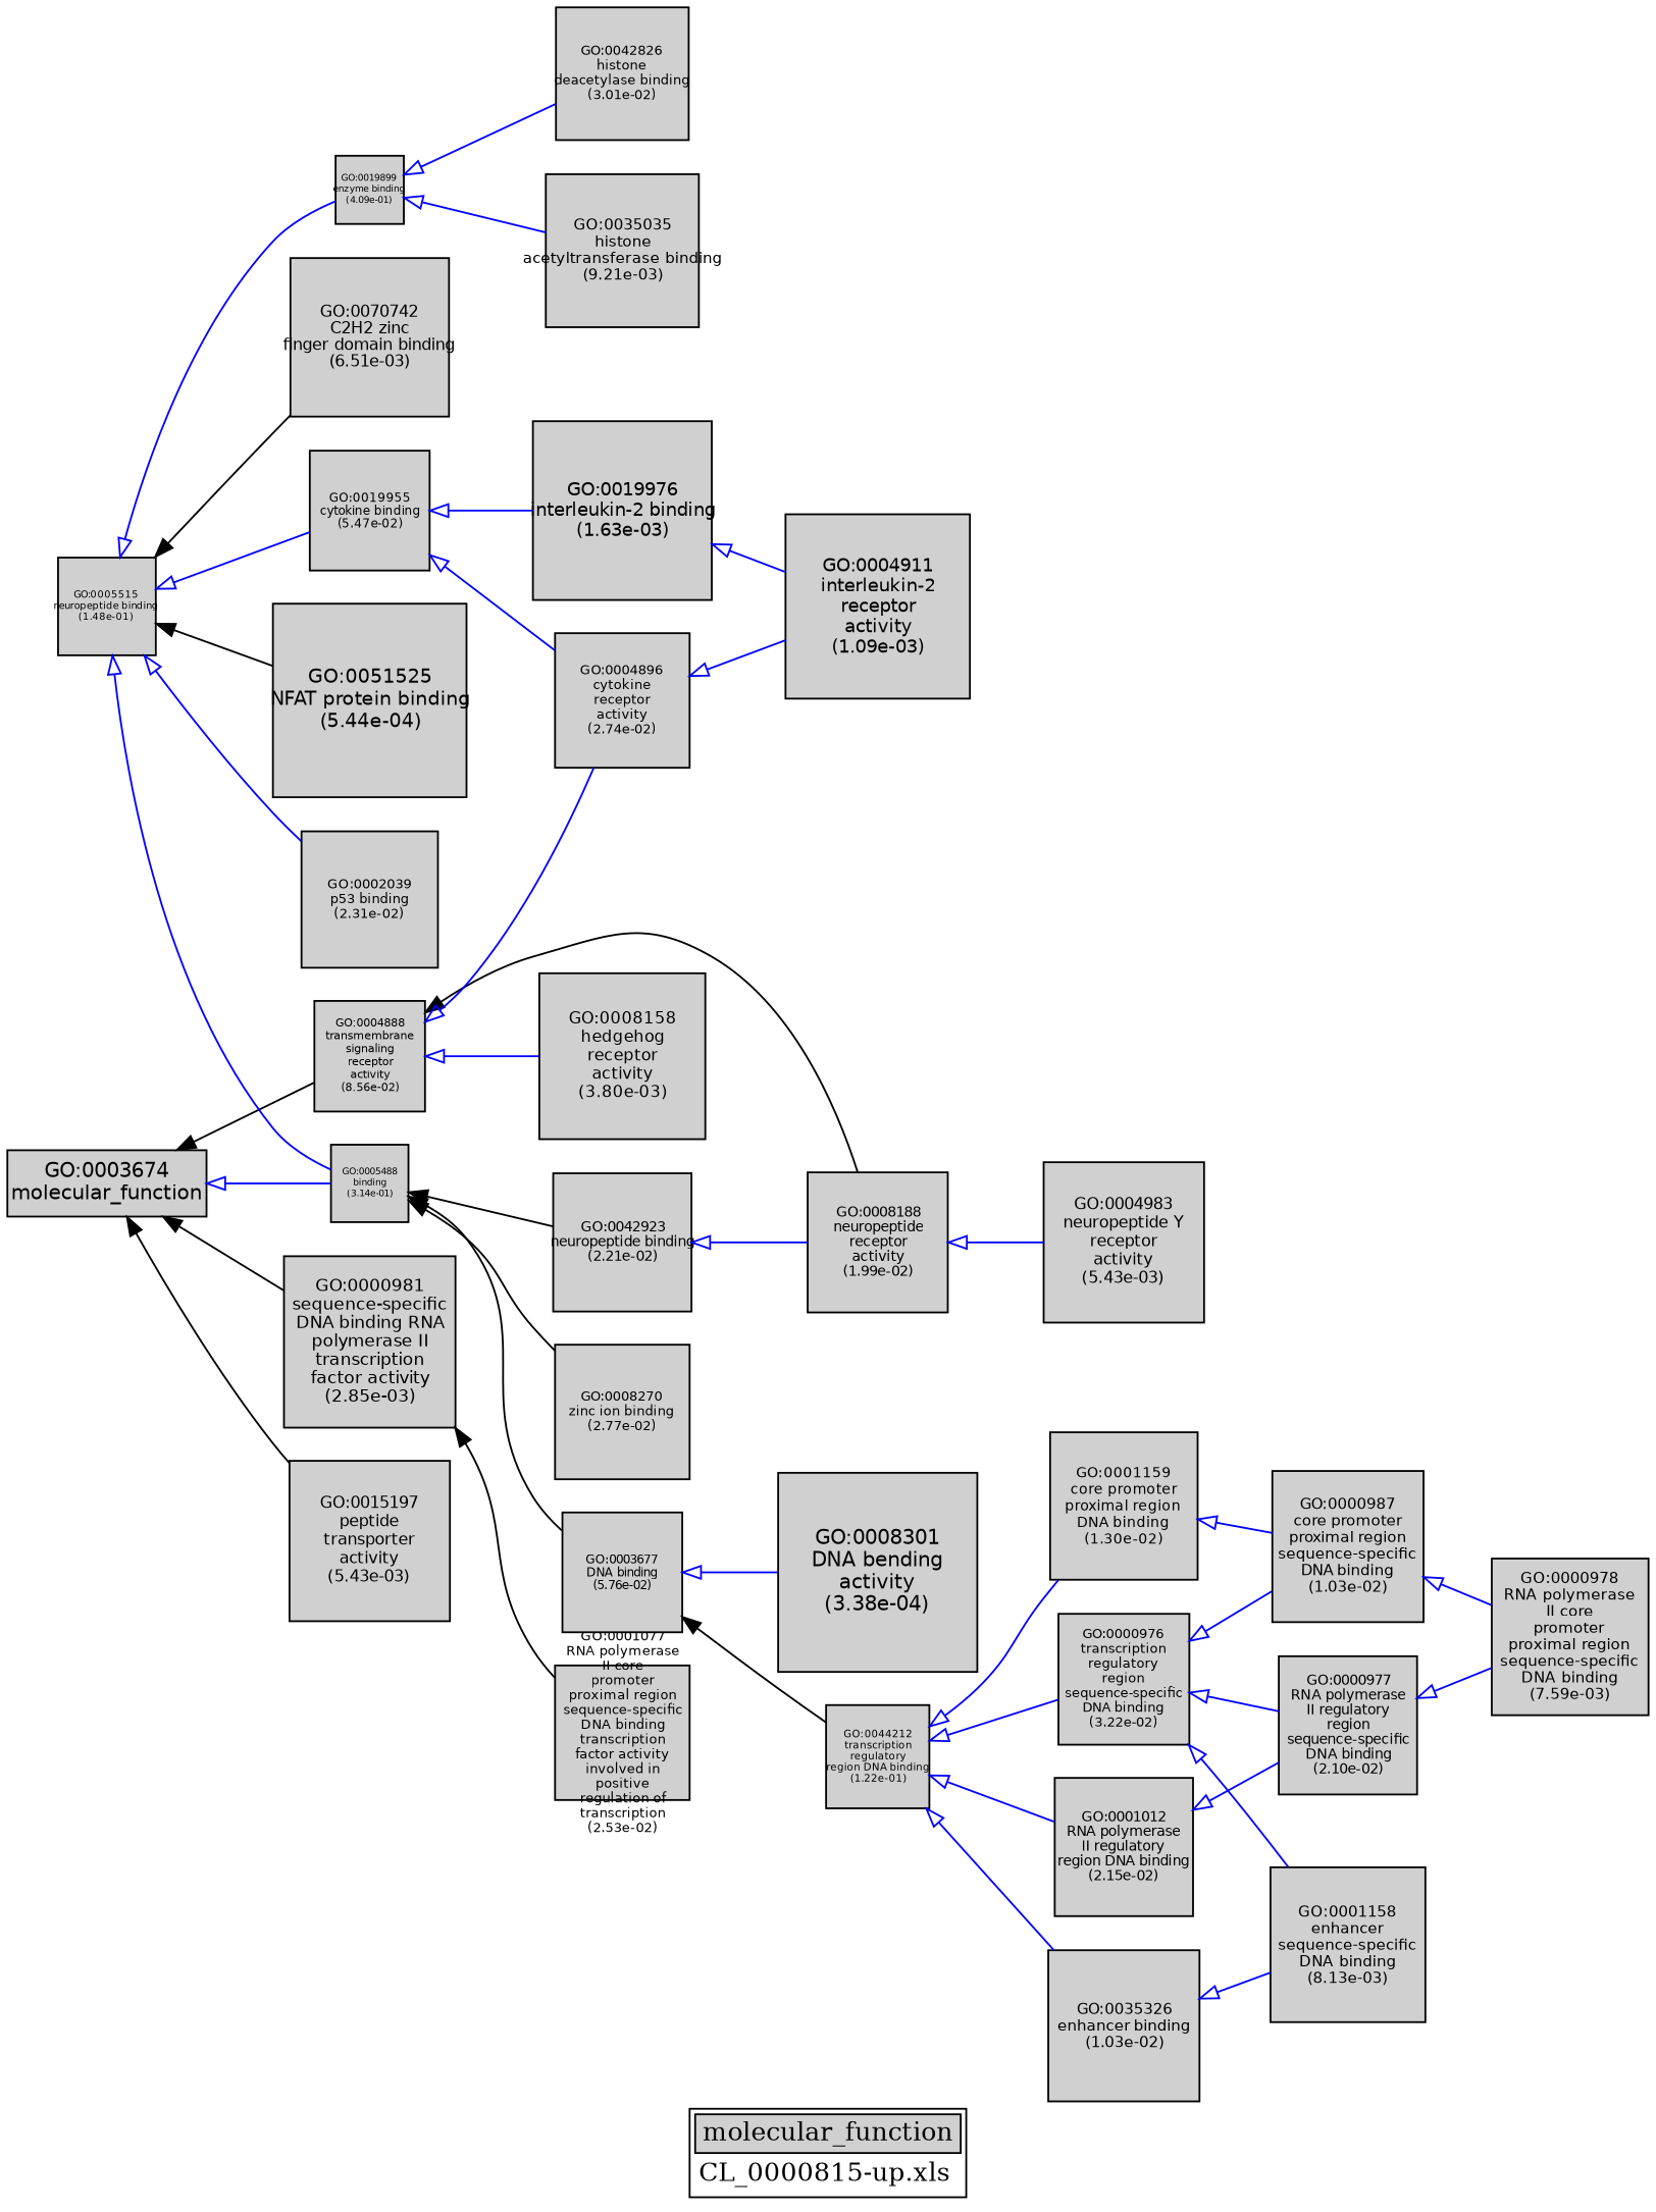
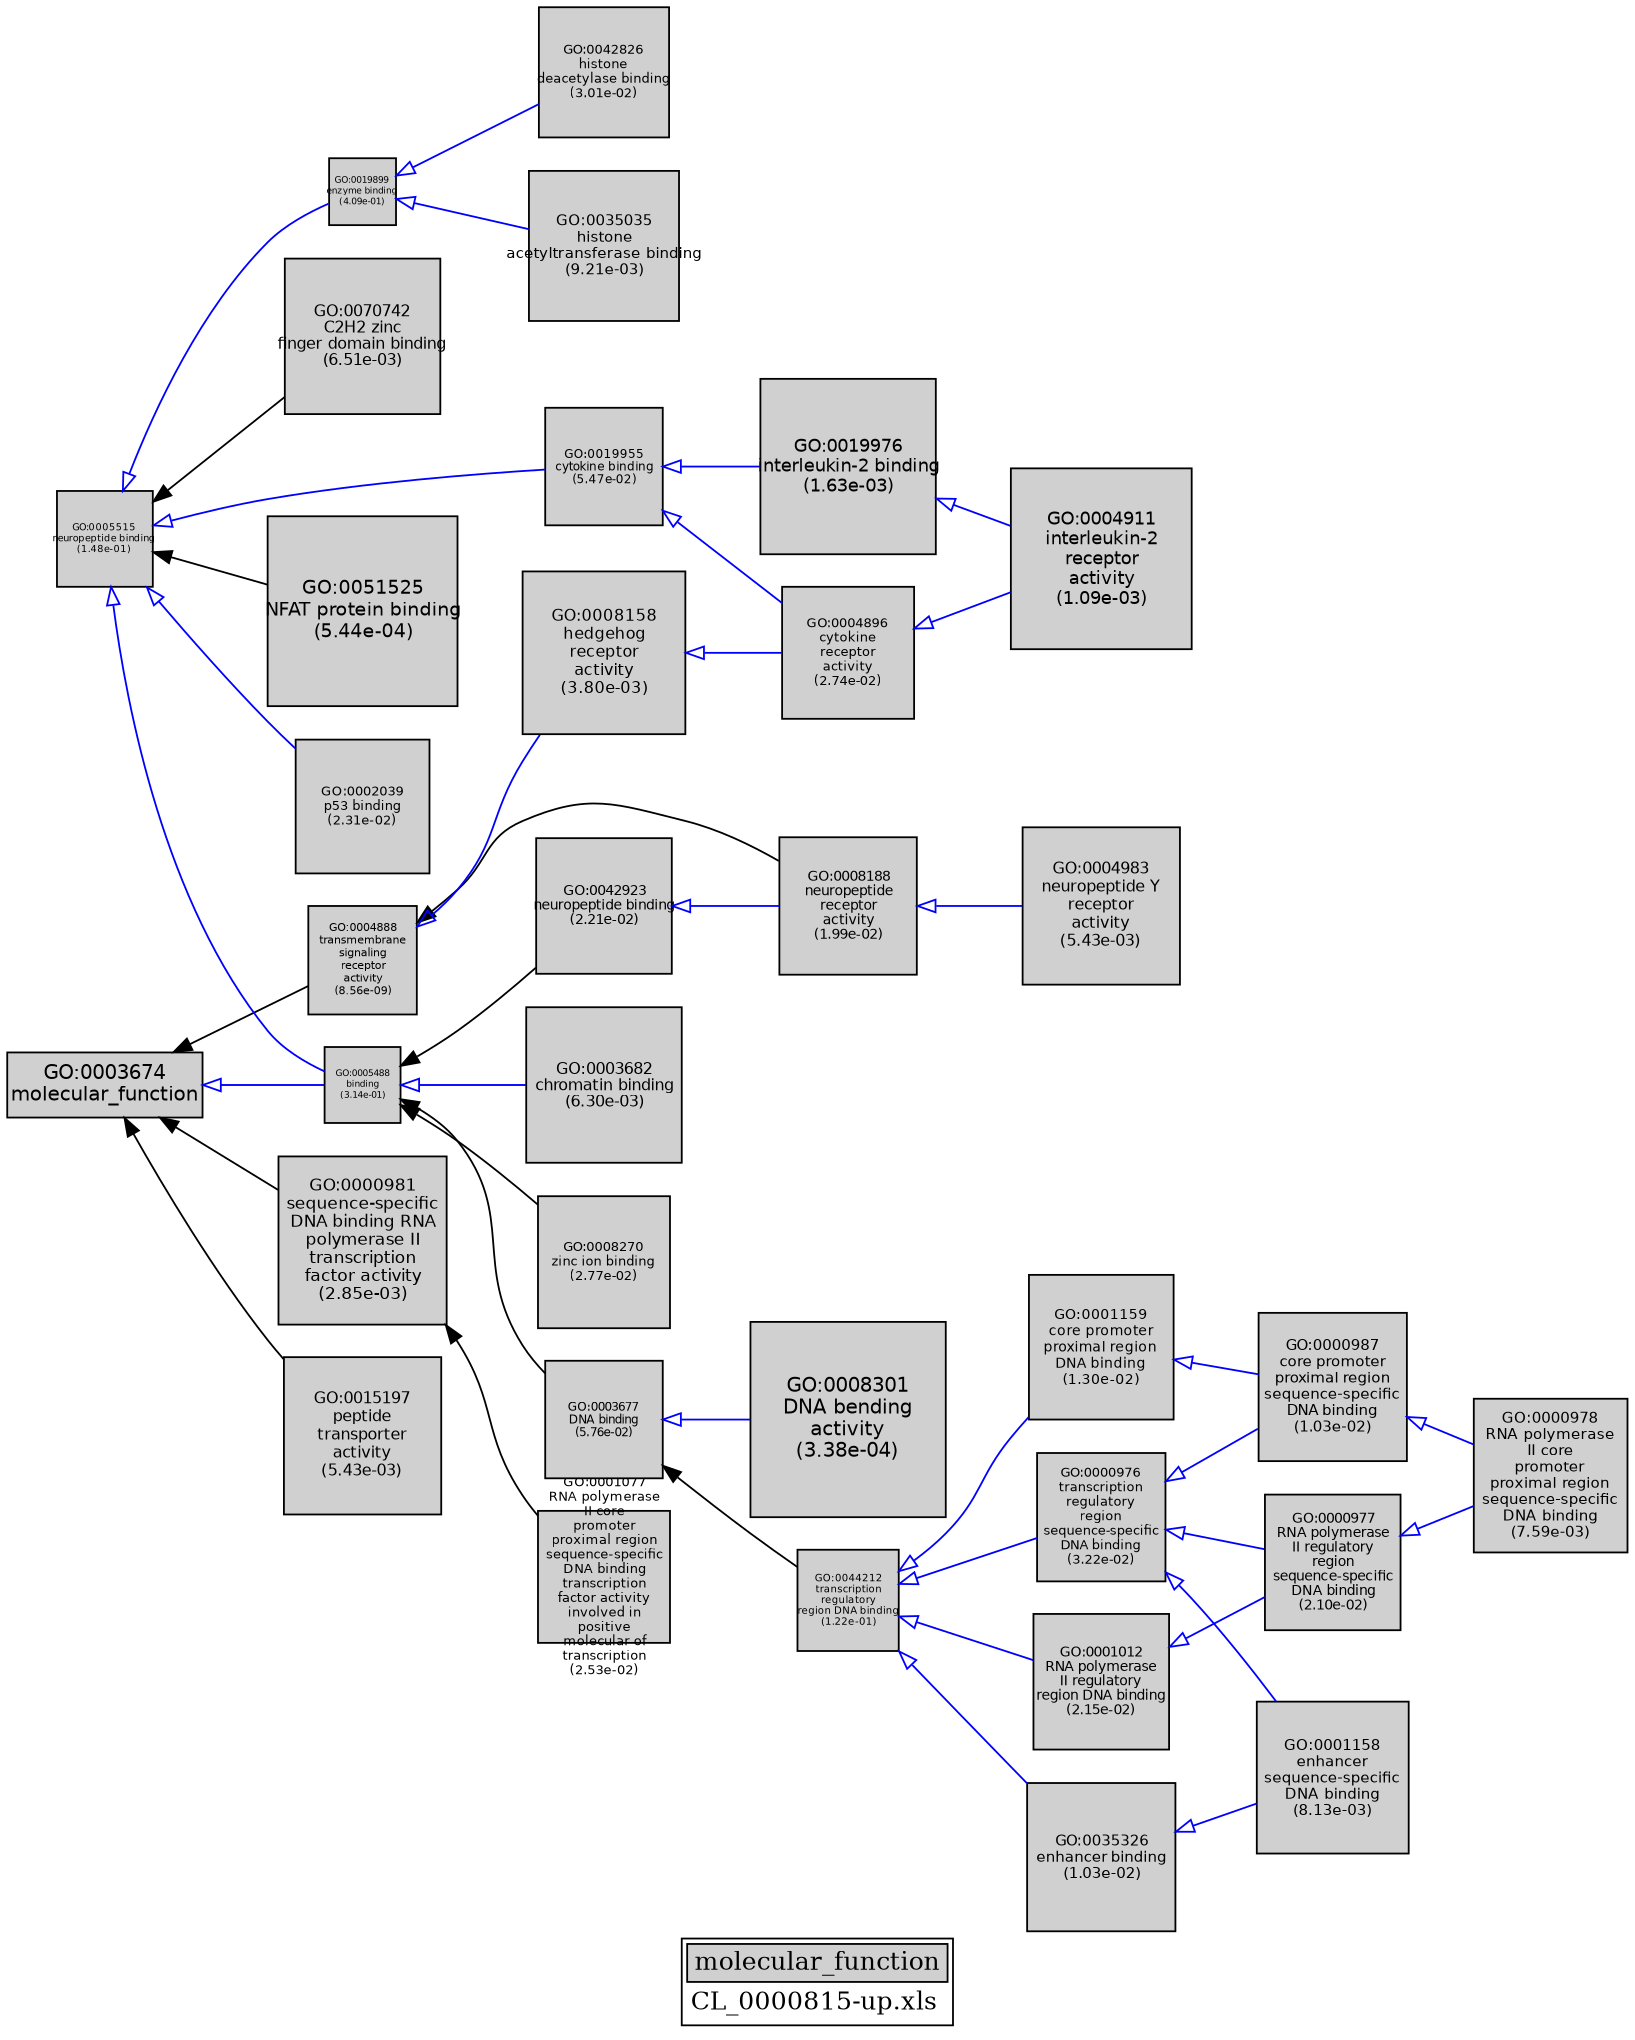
  digraph {
    bgcolor="#FFFFFF"
    label=<<TABLE COLOR="black" BGCOLOR="white"><TR><TD COLSPAN="2" BGCOLOR="#D0D0D0"><FONT COLOR="black">molecular_function</FONT></TD></TR><TR><TD BORDER="0">CL_0000815-up.xls</TD></TR></TABLE>>
    rankdir=LR
    node [color=black fillcolor="#D0D0D0" fixedsize=true fontcolor=black fontname=Helvetica fontsize=8.186923263 shape=box style=filled]
    edge [arrowtail=empty color=blue dir=back weight=5.0]
    n1 [fontsize=7.17262878447 height=0.996198442287 label=<<TABLE BORDER="0"><TR><TD>GO:0042826<BR/>histone<BR/>deacetylase binding<BR/>(3.01e-02)</TD></TR></TABLE>> width=0.996198442287]
    n2 [height=1.13707267542 label=<<TABLE BORDER="0"><TR><TD>GO:0000987<BR/>core promoter<BR/>proximal region<BR/>sequence-specific<BR/>DNA binding<BR/>(1.03e-02)</TD></TR></TABLE>> width=1.13707267542]
    n3 [fontsize=8.28462641841 height=1.15064255811 label=<<TABLE BORDER="0"><TR><TD>GO:0035035<BR/>histone<BR/>acetyltransferase binding<BR/>(9.21e-03)</TD></TR></TABLE>> width=1.15064255811]
    n4 [fontsize=8.39326422923 height=1.16573114295 label=<<TABLE BORDER="0"><TR><TD>GO:0001158<BR/>enhancer<BR/>sequence-specific<BR/>DNA binding<BR/>(8.13e-03)</TD></TR></TABLE>> width=1.16573114295]
    n5 [fontsize=10.8 height=1.5 label=<<TABLE BORDER="0"><TR><TD>GO:0008301<BR/>DNA bending<BR/>activity<BR/>(3.38e-04)</TD></TR></TABLE>> width=1.5]
    n6 [fontsize=5.0 height=0.510480807709 label=<<TABLE BORDER="0"><TR><TD>GO:0019899<BR/>enzyme binding<BR/>(4.09e-01)</TD></TR></TABLE>> width=0.510480807709]
    n7 [fontsize=8.58364972716 height=1.19217357322 label=<<TABLE BORDER="0"><TR><TD>GO:0070742<BR/>C2H2 zinc<BR/>finger domain binding<BR/>(6.51e-03)</TD></TR></TABLE>> width=1.19217357322]
    n8 [fontsize=7.97798857903 height=1.10805396931 label=<<TABLE BORDER="0"><TR><TD>GO:0001159<BR/>core promoter<BR/>proximal region<BR/>DNA binding<BR/>(1.30e-02)</TD></TR></TABLE>> width=1.10805396931]
    n9 [fontsize=10.8 label=<<TABLE BORDER="0"><TR><TD>GO:0003674<BR/>molecular_function</TD></TR></TABLE>> width=1.5]
    n10 [fontsize=5.3204223318 height=0.738947546083 label=<<TABLE BORDER="0"><TR><TD>GO:0005515<BR/>neuropeptide binding<BR/>(1.48e-01)</TD></TR></TABLE>> width=0.738947546083]
    n11 [fontsize=7.57649011537 height=1.0522902938 label=<<TABLE BORDER="0"><TR><TD>GO:0008188<BR/>neuropeptide<BR/>receptor<BR/>activity<BR/>(1.99e-02)</TD></TR></TABLE>> width=1.0522902938]
    n12 [fontsize=9.0274018539 height=1.25380581304 label=<<TABLE BORDER="0"><TR><TD>GO:0008158<BR/>hedgehog<BR/>receptor<BR/>activity<BR/>(3.80e-03)</TD></TR></TABLE>> width=1.25380581304]
    n13 [fontsize=7.10336980268 height=0.986579139262 label=<<TABLE BORDER="0"><TR><TD>GO:0000976<BR/>transcription<BR/>regulatory<BR/>region<BR/>sequence-specific<BR/>DNA binding<BR/>(3.22e-02)</TD></TR></TABLE>> width=0.986579139262]
    n14 [fontsize=6.53863348647 height=0.908143539788 label=<<TABLE BORDER="0"><TR><TD>GO:0019955<BR/>cytokine binding<BR/>(5.47e-02)</TD></TR></TABLE>> width=0.908143539788]
-   n15 [fontsize=7.34584594008 height=1.02025638057 label=<<TABLE BORDER="0"><TR><TD>GO:0001077<BR/>RNA polymerase<BR/>II core<BR/>promoter<BR/>proximal region<BR/>sequence-specific<BR/>DNA binding<BR/>transcription<BR/>factor activity<BR/>involved in<BR/>positive<BR/>regulation of<BR/>transcription<BR/>(2.53e-02)</TD></TR></TABLE>> width=1.02025638057]
+   n15 [fontsize=7.34584594008 height=1.02025638057 label=<<TABLE BORDER="0"><TR><TD>GO:0001077<BR/>RNA polymerase<BR/>II core<BR/>promoter<BR/>proximal region<BR/>sequence-specific<BR/>DNA binding<BR/>transcription<BR/>factor activity<BR/>involved in<BR/>positive<BR/>molecular of<BR/>transcription<BR/>(2.53e-02)</TD></TR></TABLE>> width=1.02025638057]
    n16 [fontsize=9.68464479164 height=1.34508955439 label=<<TABLE BORDER="0"><TR><TD>GO:0019976<BR/>interleukin-2 binding<BR/>(1.63e-03)</TD></TR></TABLE>> width=1.34508955439]
    n17 [fontsize=8.45257193937 height=1.17396832491 label=<<TABLE BORDER="0"><TR><TD>GO:0000978<BR/>RNA polymerase<BR/>II core<BR/>promoter<BR/>proximal region<BR/>sequence-specific<BR/>DNA binding<BR/>(7.59e-03)</TD></TR></TABLE>> width=1.17396832491]
    n18 [fontsize=5.5720095128 height=0.773890210111 label=<<TABLE BORDER="0"><TR><TD>GO:0044212<BR/>transcription<BR/>regulatory<BR/>region DNA binding<BR/>(1.22e-01)</TD></TR></TABLE>> width=0.773890210111]
    n19 [fontsize=7.5020459091 height=1.04195082071 label=<<TABLE BORDER="0"><TR><TD>GO:0001012<BR/>RNA polymerase<BR/>II regulatory<BR/>region DNA binding<BR/>(2.15e-02)</TD></TR></TABLE>> width=1.04195082071]
    n20 [fontsize=9.25615133129 height=1.28557657379 label=<<TABLE BORDER="0"><TR><TD>GO:0000981<BR/>sequence-specific<BR/>DNA binding RNA<BR/>polymerase II<BR/>transcription<BR/>factor activity<BR/>(2.85e-03)</TD></TR></TABLE>> width=1.28557657379]
    n21 [fontsize=8.73621582028 height=1.21336330837 label=<<TABLE BORDER="0"><TR><TD>GO:0015197<BR/>peptide<BR/>transporter<BR/>activity<BR/>(5.43e-03)</TD></TR></TABLE>> width=1.21336330837]
    n22 [fontsize=7.52629630628 height=1.04531893143 label=<<TABLE BORDER="0"><TR><TD>GO:0000977<BR/>RNA polymerase<BR/>II regulatory<BR/>region<BR/>sequence-specific<BR/>DNA binding<BR/>(2.10e-02)</TD></TR></TABLE>> width=1.04531893143]
    n23 [fontsize=5.0 height=0.578872227395 label=<<TABLE BORDER="0"><TR><TD>GO:0005488<BR/>binding<BR/>(3.14e-01)</TD></TR></TABLE>> width=0.578872227395]
    n24 [fontsize=10.4761395103 height=1.45501937642 label=<<TABLE BORDER="0"><TR><TD>GO:0051525<BR/>NFAT protein binding<BR/>(5.44e-04)</TD></TR></TABLE>> width=1.45501937642]
-   n25 [fontsize=6.01970635454 height=0.836070327019 label=<<TABLE BORDER="0"><TR><TD>GO:0004888<BR/>transmembrane<BR/>signaling<BR/>receptor<BR/>activity<BR/>(8.56e-02)</TD></TR></TABLE>> width=0.836070327019]
+   n25 [fontsize=6.01970635454 height=0.836070327019 label=<<TABLE BORDER="0"><TR><TD>GO:0004888<BR/>transmembrane<BR/>signaling<BR/>receptor<BR/>activity<BR/>(8.56e-09)</TD></TR></TABLE>> width=0.836070327019]
    n26 [height=1.13707267542 label=<<TABLE BORDER="0"><TR><TD>GO:0035326<BR/>enhancer binding<BR/>(1.03e-02)</TD></TR></TABLE>> width=1.13707267542]
    n27 [fontsize=7.26556165479 height=1.00910578539 label=<<TABLE BORDER="0"><TR><TD>GO:0004896<BR/>cytokine<BR/>receptor<BR/>activity<BR/>(2.74e-02)</TD></TR></TABLE>> width=1.00910578539]
+   n28 [fontsize=8.61172598426 height=1.19607305337 label=<<TABLE BORDER="0"><TR><TD>GO:0003682<BR/>chromatin binding<BR/>(6.30e-03)</TD></TR></TABLE>> width=1.19607305337]
    n29 [fontsize=8.73621582028 height=1.21336330837 label=<<TABLE BORDER="0"><TR><TD>GO:0004983<BR/>neuropeptide Y<BR/>receptor<BR/>activity<BR/>(5.43e-03)</TD></TR></TABLE>> width=1.21336330837]
    n30 [fontsize=7.25487605996 height=1.00762167499 label=<<TABLE BORDER="0"><TR><TD>GO:0008270<BR/>zinc ion binding<BR/>(2.77e-02)</TD></TR></TABLE>> width=1.00762167499]
    n31 [fontsize=7.43237178944 height=1.03227385964 label=<<TABLE BORDER="0"><TR><TD>GO:0002039<BR/>p53 binding<BR/>(2.31e-02)</TD></TR></TABLE>> width=1.03227385964]
    n32 [fontsize=9.98402475636 height=1.38667010505 label=<<TABLE BORDER="0"><TR><TD>GO:0004911<BR/>interleukin-2<BR/>receptor<BR/>activity<BR/>(1.09e-03)</TD></TR></TABLE>> width=1.38667010505]
    n33 [fontsize=6.4800440752 height=0.900006121556 label=<<TABLE BORDER="0"><TR><TD>GO:0003677<BR/>DNA binding<BR/>(5.76e-02)</TD></TR></TABLE>> width=0.900006121556]
    n34 [fontsize=7.47832429263 height=1.03865615175 label=<<TABLE BORDER="0"><TR><TD>GO:0042923<BR/>neuropeptide binding<BR/>(2.21e-02)</TD></TR></TABLE>> width=1.03865615175]
    subgraph sub_1 {
      n1
      n2
      n3
      n4
      n5
      n6
      n7
      n8
      n9
      n10
      n11
      n12
      n13
      n14
      n15
      n16
      n17
      n18
      n19
      n20
      n21
      n22
      n23
      n24
      n25
      n26
      n27
+     n28
      n29
      n30
      n31
      n32
      n33
      n34
    }
    subgraph sub_2 {
      n7
      n15
      n20
      n21
      n24
      n30
      subgraph sub_3 {
        subgraph sub_4 {
        }
        subgraph sub_5 {
        }
      }
      subgraph sub_6 {
      }
      subgraph sub_7 {
        n1
        n2
        n3
        n4
        n5
        n6
        n8
        n9
        n10
        n11
        n12
        n13
        n14
        n16
        n17
        n18
        n19
        n22
        n23
        n25
        n26
        n27
+       n28
        n29
        n31
        n32
        n33
        n34
      }
    }
    n2 -> n17
    n6 -> n1
    n6 -> n3
    n8 -> n2
    n9 -> n20 [weight=1 arrowtail="" color=""]
    n9 -> n21 [weight=1 arrowtail="" color=""]
    n9 -> n23
    n9 -> n25 [weight=1 arrowtail="" color=""]
    n10 -> n6
    n10 -> n7 [weight=1 arrowtail="" color=""]
    n10 -> n14
    n10 -> n23
    n10 -> n24 [weight=1 arrowtail="" color=""]
    n10 -> n31
    n11 -> n29
    n13 -> n2
    n13 -> n4
    n13 -> n22
    n14 -> n16
    n14 -> n27
    n16 -> n32
    n18 -> n8
    n18 -> n13
    n18 -> n19
    n18 -> n26
    n19 -> n22
    n20 -> n15 [weight=1 arrowtail="" color=""]
    n22 -> n17
+   n23 -> n28
    n23 -> n30 [weight=1 arrowtail="" color=""]
    n23 -> n33 [weight=1 arrowtail="" color=""]
    n23 -> n34 [weight=1 arrowtail="" color=""]
    n25 -> n11 [weight=1 arrowtail="" color=""]
    n25 -> n12
-   n25 -> n27
+   n12 -> n27
    n26 -> n4
    n27 -> n32
    n33 -> n5
    n33 -> n18 [weight=1 arrowtail="" color=""]
    n34 -> n11
  }
